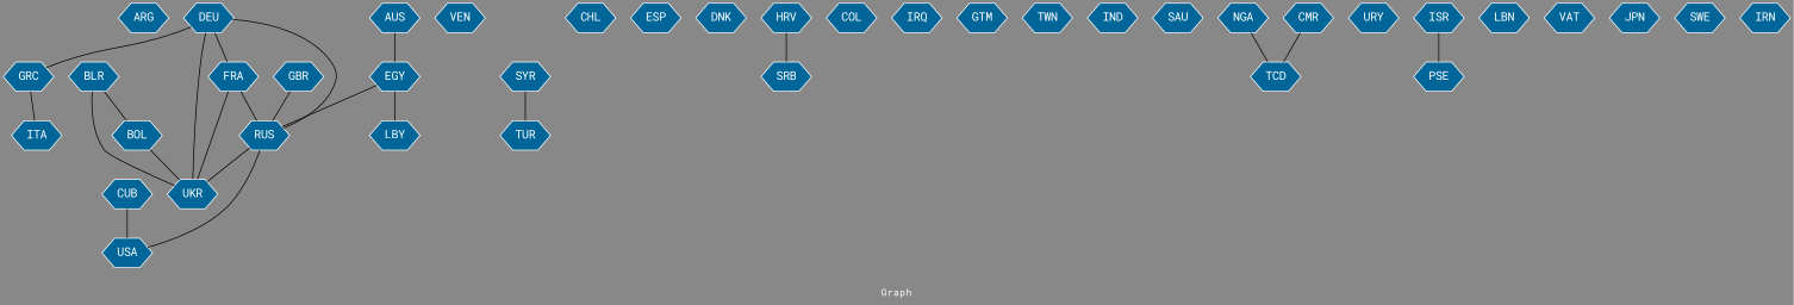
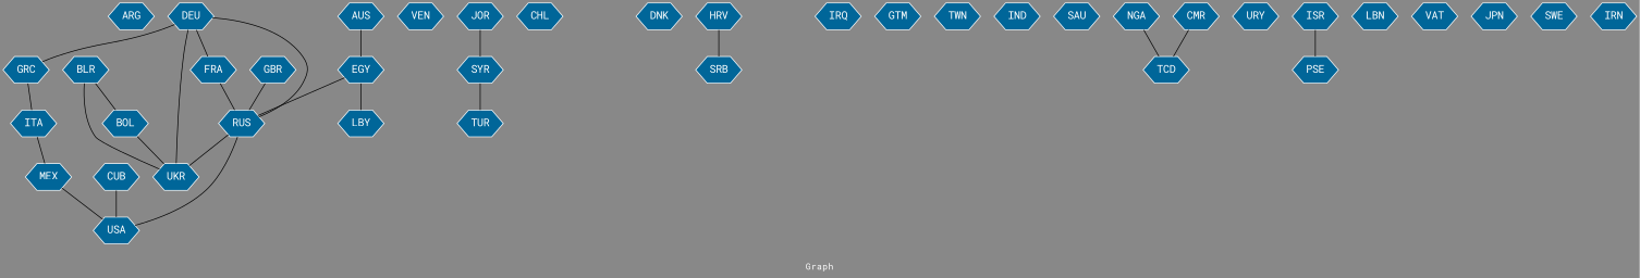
  graph {
    bgcolor="#888888"
    fontcolor=white
    fontname="Roboto Mono"
    fontsize=12
    label="Graph"
    node [color=white fillcolor="#006699" fontcolor=white fontname="Roboto Mono" shape=hexagon style=filled]
    edge [arrowhead=open color=black fontcolor=white fontname="Roboto Mono" fontsize=12 weight=1]
    n1 [label=ARG]
    n2 [label=RUS]
    n3 [label=UKR]
    n4 [label=USA]
    n5 [label=DEU]
    n6 [label=GRC]
    n7 [label=FRA]
    n8 [label=ITA]
+   n9 [label=MEX]
    n10 [label=LBY]
    n11 [label=CUB]
    n12 [label=VEN]
+   n13 [label=JOR]
    n14 [label=SYR]
    n15 [label=TUR]
    n16 [label=CHL]
-   n17 [label=ESP]
    n18 [label=EGY]
    n19 [label=DNK]
    n20 [label=SRB]
    n21 [label=HRV]
-   n22 [label=COL]
    n23 [label=GBR]
    n24 [label=IRQ]
    n25 [label=GTM]
    n26 [label=TWN]
    n27 [label=IND]
    n28 [label=SAU]
    n29 [label=BLR]
    n30 [label=BOL]
    n31 [label=AUS]
    n32 [label=TCD]
    n33 [label=NGA]
    n34 [label=CMR]
    n35 [label=URY]
    n36 [label=ISR]
    n37 [label=PSE]
    n38 [label=LBN]
    n39 [label=VAT]
    n40 [label=JPN]
    n41 [label=SWE]
    n42 [label=IRN]
    n2 -- n3 [weight=3]
    n2 -- n4 [weight=2]
    n5 -- n2
    n5 -- n3 [weight=2]
    n5 -- n6
    n5 -- n7 [weight=2]
    n6 -- n8
    n7 -- n2
-   n7 -- n3 [weight=2]
+   n8 -- n9
+   n9 -- n4
    n11 -- n4 [weight=3]
+   n13 -- n14
    n14 -- n15 [weight=2]
    n18 -- n2
    n18 -- n10 [weight=2]
    n21 -- n20
    n23 -- n2
    n29 -- n3 [weight=3]
    n29 -- n30
    n30 -- n3
    n31 -- n18
    n33 -- n32
    n34 -- n32
    n36 -- n37
  }
